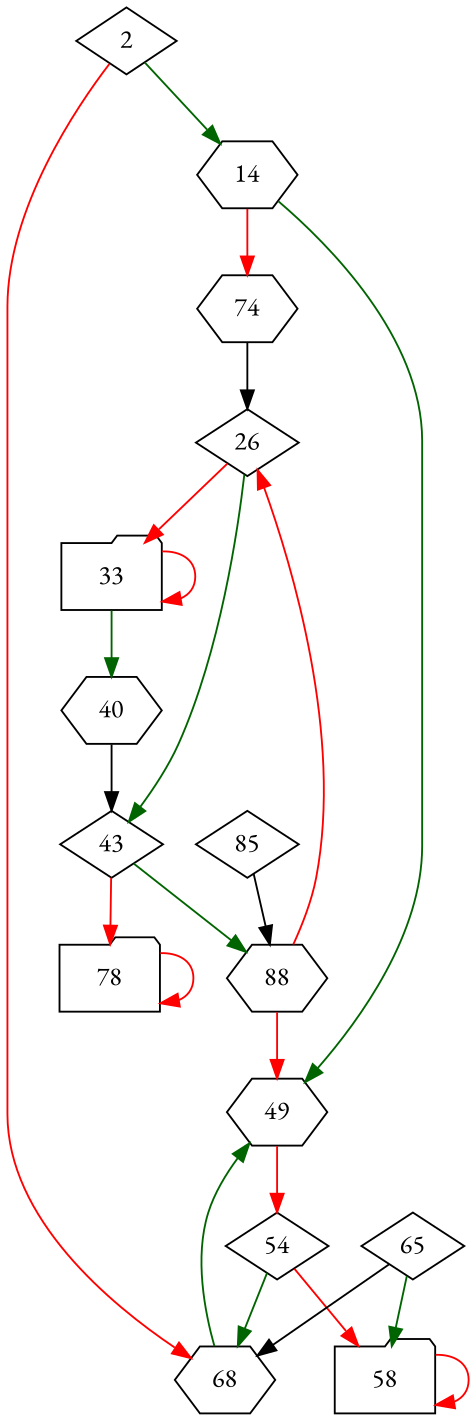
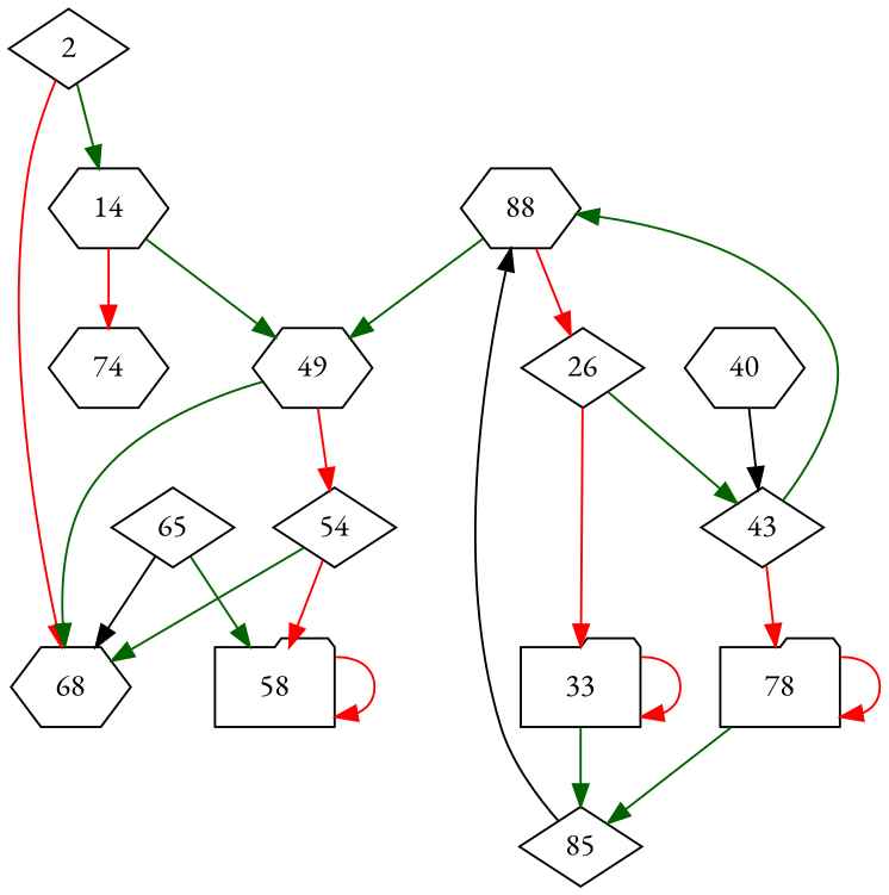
  strict digraph {
    fontname="EB Garamond"
    node [fontname="EB Garamond" shape=diamond]
    edge [color=darkgreen cond=true fontname="EB Garamond"]
    2 [entry=true]
    14 [shape=hexagon]
    68 [shape=hexagon]
    49 [shape=hexagon]
    n5 [label=74 shape=hexagon]
    54
    26
    58 [shape=folder]
    43
    33 [shape=folder]
    88 [shape=hexagon]
    78 [shape=folder]
    40 [shape=hexagon]
    85
    65
    2 -> 14
    2 -> 68 [color=red cond=false]
    14 -> 49
    14 -> n5 [color=red cond=false]
-   68 -> 49
+   49 -> 68
    49 -> 54 [color=red cond=false]
-   n5 -> 26 [color="" cond=""]
    54 -> 68
    54 -> 58 [color=red cond=false]
    26 -> 43
    26 -> 33 [color=red cond=false]
    58 -> 58 [color=red cond=false]
    43 -> 88
    43 -> 78 [color=red cond=false]
    33 -> 33 [color=red cond=false]
-   33 -> 40
-   88 -> 49 [color=red]
+   33 -> 85
+   88 -> 49
    88 -> 26 [color=red cond=false]
    78 -> 78 [color=red cond=false]
+   78 -> 85
    40 -> 43 [color="" cond=""]
    85 -> 88 [color="" cond=""]
    65 -> 68 [color="" cond=""]
    65 -> 58
  }
